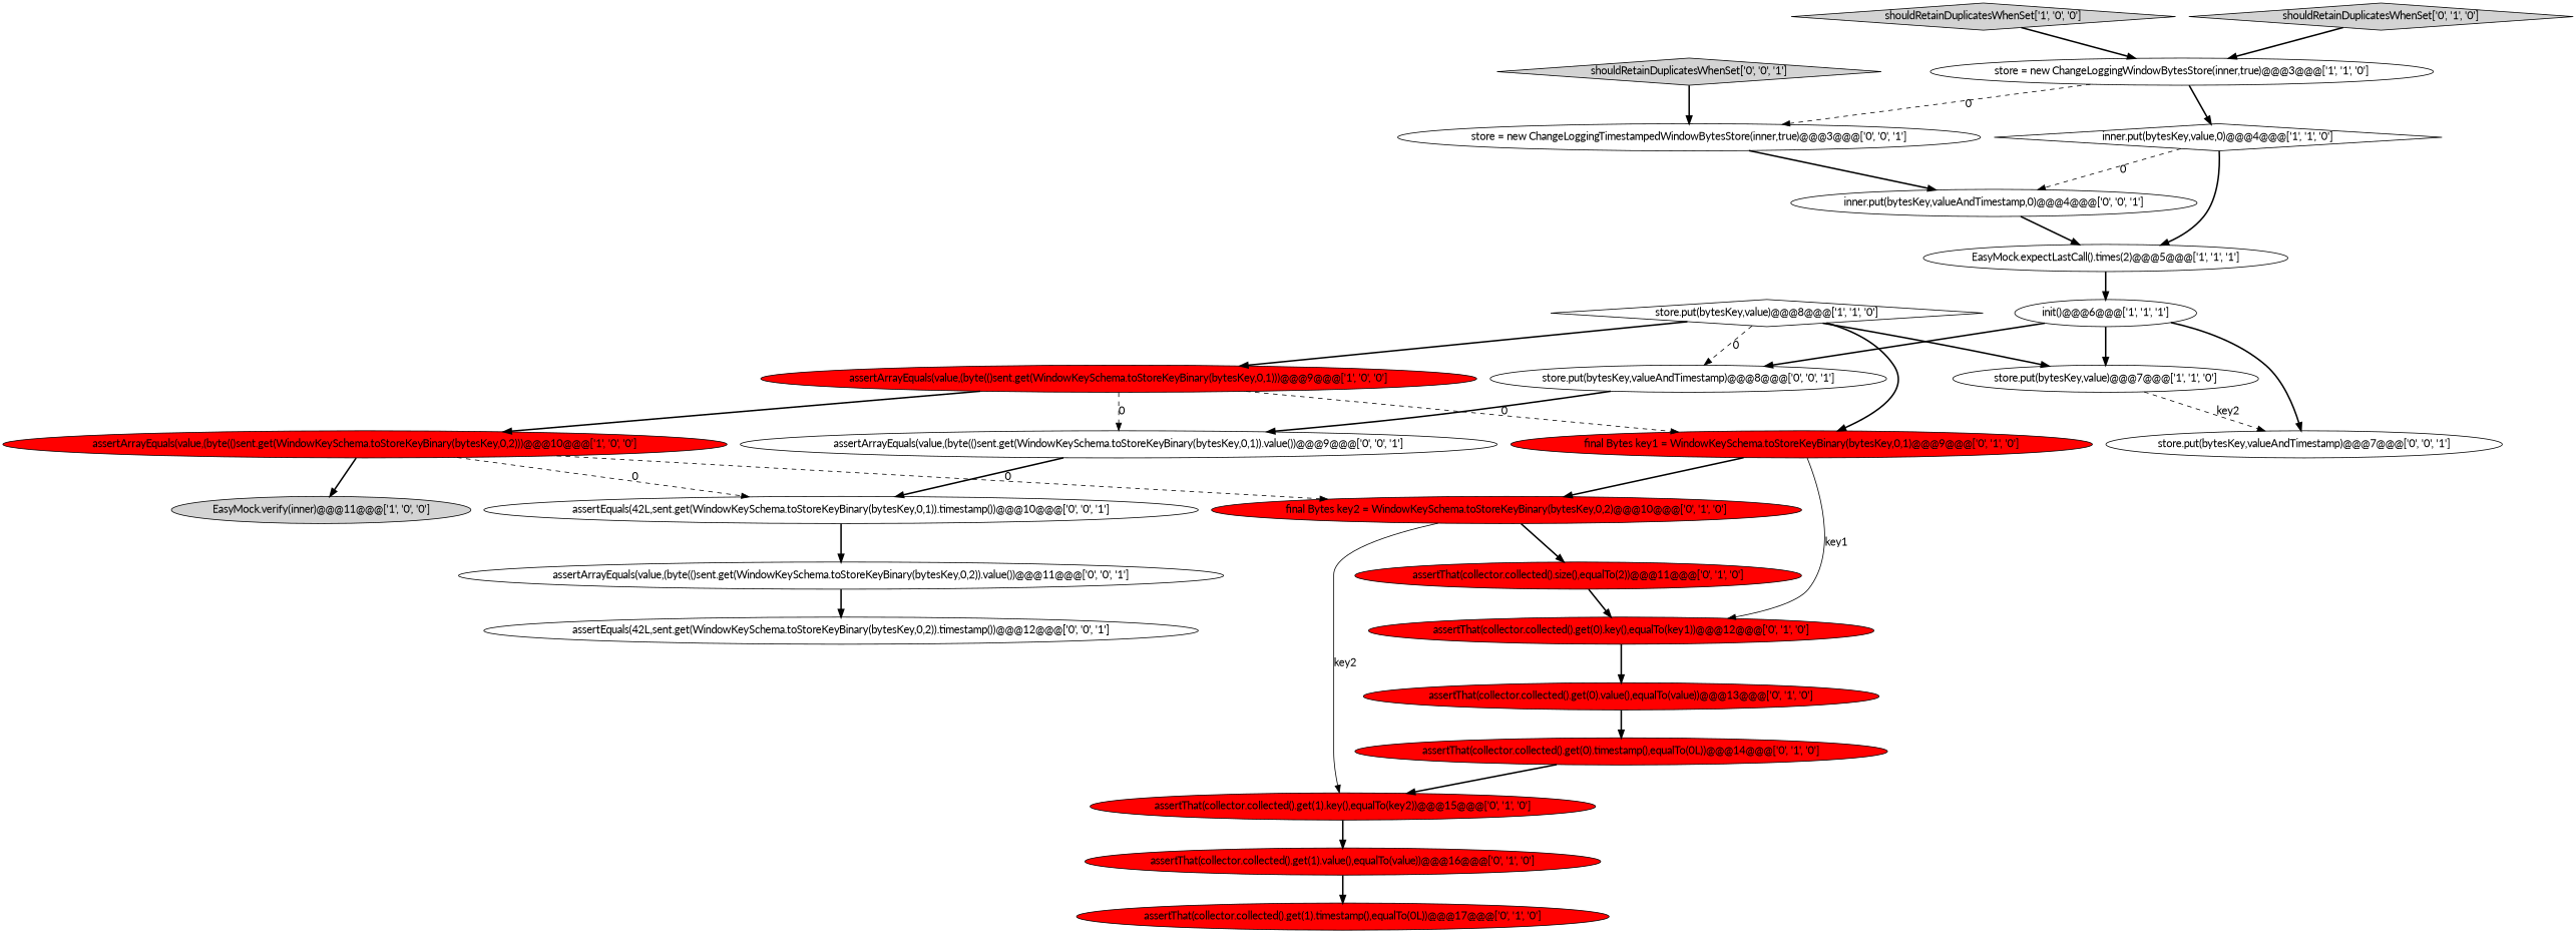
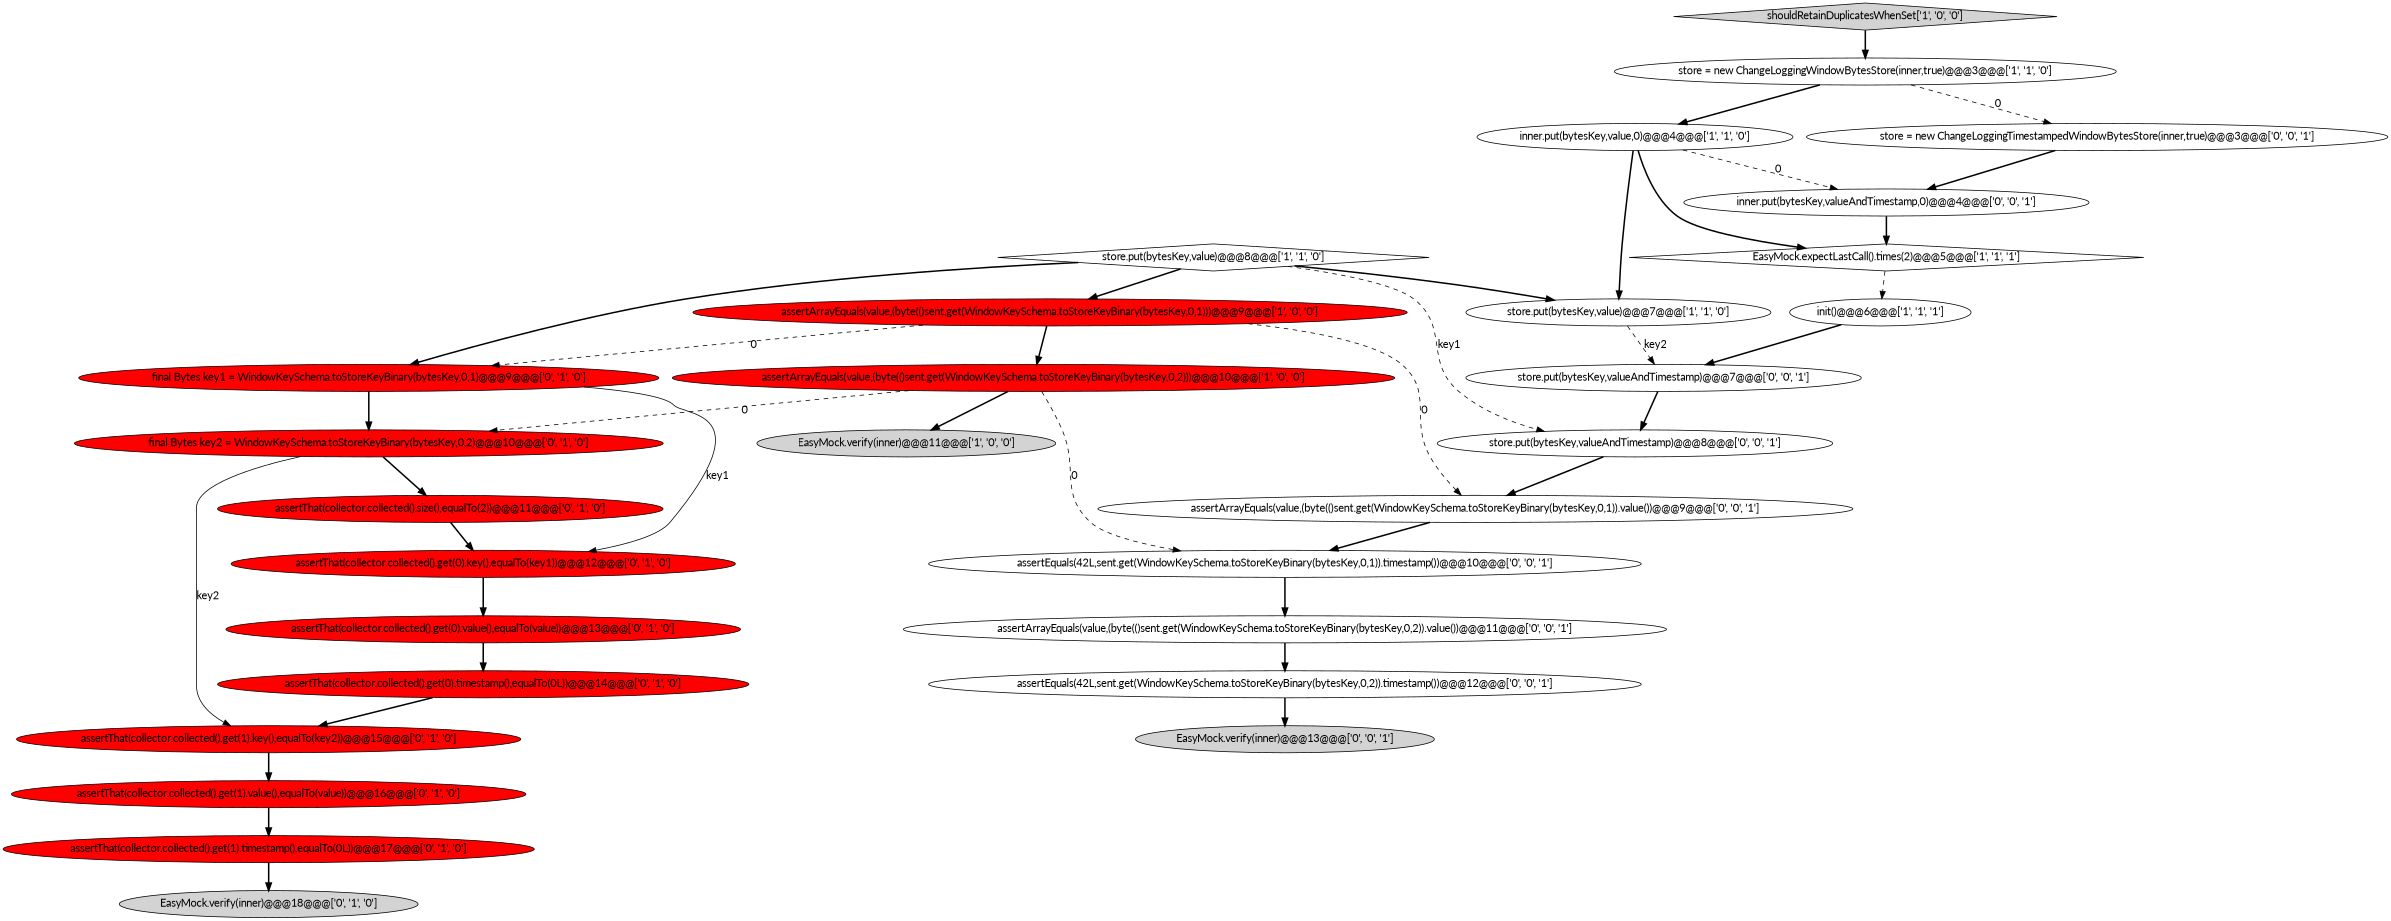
  digraph {
    fontname=Lato
    node [fillcolor=white fontname=Lato shape=ellipse style=filled]
    edge [fontname=Lato style=bold]
    n1 [fillcolor=red label="assertThat(collector.collected().get(0).timestamp(),equalTo(0L))@@@14@@@['0', '1', '0']"]
    n2 [fillcolor=red label="assertThat(collector.collected().get(1).key(),equalTo(key2))@@@15@@@['0', '1', '0']"]
    n3 [fillcolor=red label="assertThat(collector.collected().get(1).value(),equalTo(value))@@@16@@@['0', '1', '0']"]
    n4 [fillcolor=red label="assertThat(collector.collected().get(0).key(),equalTo(key1))@@@12@@@['0', '1', '0']"]
    n5 [fillcolor=red label="assertThat(collector.collected().get(0).value(),equalTo(value))@@@13@@@['0', '1', '0']"]
    n6 [label="store = new ChangeLoggingTimestampedWindowBytesStore(inner,true)@@@3@@@['0', '0', '1']"]
    n7 [label="inner.put(bytesKey,valueAndTimestamp,0)@@@4@@@['0', '0', '1']"]
-   n8 [label="EasyMock.expectLastCall().times(2)@@@5@@@['1', '1', '1']"]
+   n8 [label="EasyMock.expectLastCall().times(2)@@@5@@@['1', '1', '1']" shape=diamond]
    n9 [label="assertEquals(42L,sent.get(WindowKeySchema.toStoreKeyBinary(bytesKey,0,2)).timestamp())@@@12@@@['0', '0', '1']"]
+   n10 [fillcolor=lightgray label="EasyMock.verify(inner)@@@13@@@['0', '0', '1']"]
    n11 [label="init()@@@6@@@['1', '1', '1']"]
    n12 [fillcolor=red label="assertThat(collector.collected().get(1).timestamp(),equalTo(0L))@@@17@@@['0', '1', '0']"]
+   n13 [fillcolor=lightgray label="EasyMock.verify(inner)@@@18@@@['0', '1', '0']"]
    n14 [label="store.put(bytesKey,value)@@@7@@@['1', '1', '0']"]
    n15 [label="store.put(bytesKey,valueAndTimestamp)@@@7@@@['0', '0', '1']"]
    n16 [label="store.put(bytesKey,value)@@@8@@@['1', '1', '0']" shape=diamond]
    n17 [fillcolor=red label="final Bytes key1 = WindowKeySchema.toStoreKeyBinary(bytesKey,0,1)@@@9@@@['0', '1', '0']"]
    n18 [fillcolor=red label="assertArrayEquals(value,(byte(()sent.get(WindowKeySchema.toStoreKeyBinary(bytesKey,0,1)))@@@9@@@['1', '0', '0']"]
    n19 [label="store.put(bytesKey,valueAndTimestamp)@@@8@@@['0', '0', '1']"]
    n20 [fillcolor=red label="final Bytes key2 = WindowKeySchema.toStoreKeyBinary(bytesKey,0,2)@@@10@@@['0', '1', '0']"]
    n21 [label="assertArrayEquals(value,(byte(()sent.get(WindowKeySchema.toStoreKeyBinary(bytesKey,0,1)).value())@@@9@@@['0', '0', '1']"]
    n22 [fillcolor=red label="assertArrayEquals(value,(byte(()sent.get(WindowKeySchema.toStoreKeyBinary(bytesKey,0,2)))@@@10@@@['1', '0', '0']"]
    n23 [fillcolor=lightgray label="shouldRetainDuplicatesWhenSet['1', '0', '0']" shape=diamond]
    n24 [label="store = new ChangeLoggingWindowBytesStore(inner,true)@@@3@@@['1', '1', '0']"]
-   n25 [label="inner.put(bytesKey,value,0)@@@4@@@['1', '1', '0']" shape=diamond]
+   n25 [label="inner.put(bytesKey,value,0)@@@4@@@['1', '1', '0']"]
    n26 [fillcolor=red label="assertThat(collector.collected().size(),equalTo(2))@@@11@@@['0', '1', '0']"]
    n27 [label="assertArrayEquals(value,(byte(()sent.get(WindowKeySchema.toStoreKeyBinary(bytesKey,0,2)).value())@@@11@@@['0', '0', '1']"]
    n28 [label="assertEquals(42L,sent.get(WindowKeySchema.toStoreKeyBinary(bytesKey,0,1)).timestamp())@@@10@@@['0', '0', '1']"]
    n29 [fillcolor=lightgray label="EasyMock.verify(inner)@@@11@@@['1', '0', '0']"]
-   n30 [fillcolor=lightgray label="shouldRetainDuplicatesWhenSet['0', '1', '0']" shape=diamond]
-   n31 [fillcolor=lightgray label="shouldRetainDuplicatesWhenSet['0', '0', '1']" shape=diamond]
    n1 -> n2
    n2 -> n3
    n3 -> n12
    n4 -> n5
    n5 -> n1
    n6 -> n7
    n7 -> n8
-   n8 -> n11
-   n11 -> n14
+   n8 -> n11 [style=dashed]
+   n9 -> n10
+   n25 -> n14
    n11 -> n15
+   n12 -> n13
    n14 -> n15 [label=key2 style=dashed]
-   n11 -> n19
+   n15 -> n19
    n16 -> n14
    n16 -> n17
    n16 -> n18
-   n16 -> n19 [label=0 style=dashed]
+   n16 -> n19 [label=key1 style=dashed]
    n17 -> n4 [label=key1 style=solid]
    n17 -> n20
    n18 -> n17 [label=0 style=dashed]
    n18 -> n21 [label=0 style=dashed]
    n18 -> n22
    n19 -> n21
    n20 -> n2 [label=key2 style=solid]
    n20 -> n26
    n21 -> n28
    n22 -> n20 [label=0 style=dashed]
    n22 -> n28 [label=0 style=dashed]
    n22 -> n29
    n23 -> n24
    n24 -> n6 [label=0 style=dashed]
    n24 -> n25
    n25 -> n7 [label=0 style=dashed]
    n25 -> n8
    n26 -> n4
    n27 -> n9
    n28 -> n27
-   n30 -> n24
-   n31 -> n6
  }
